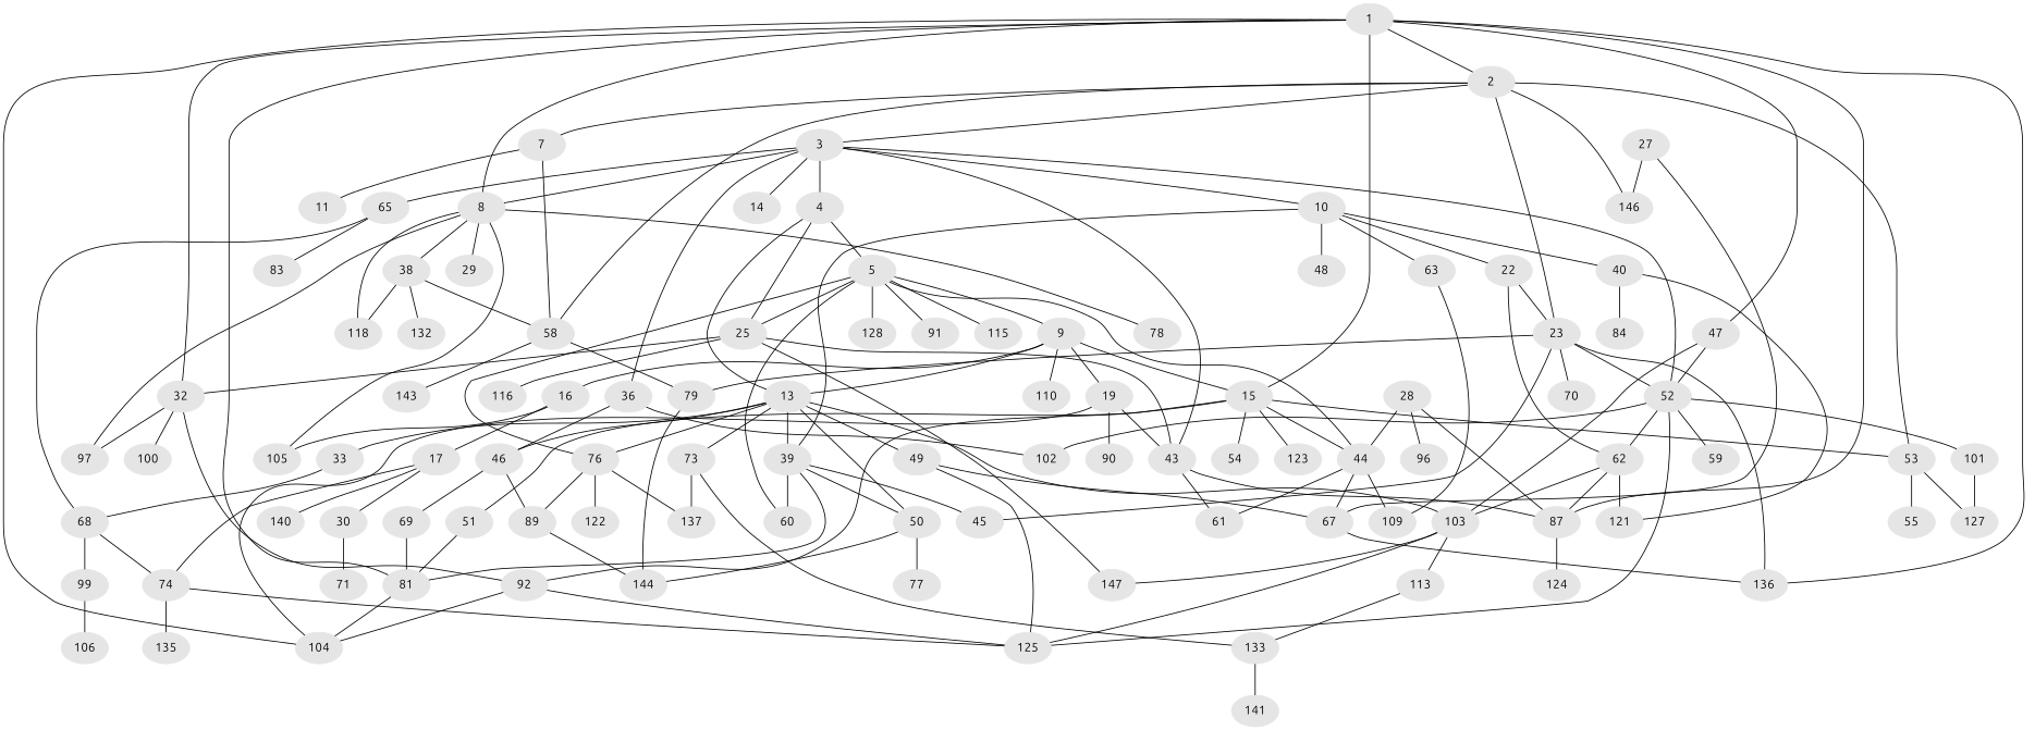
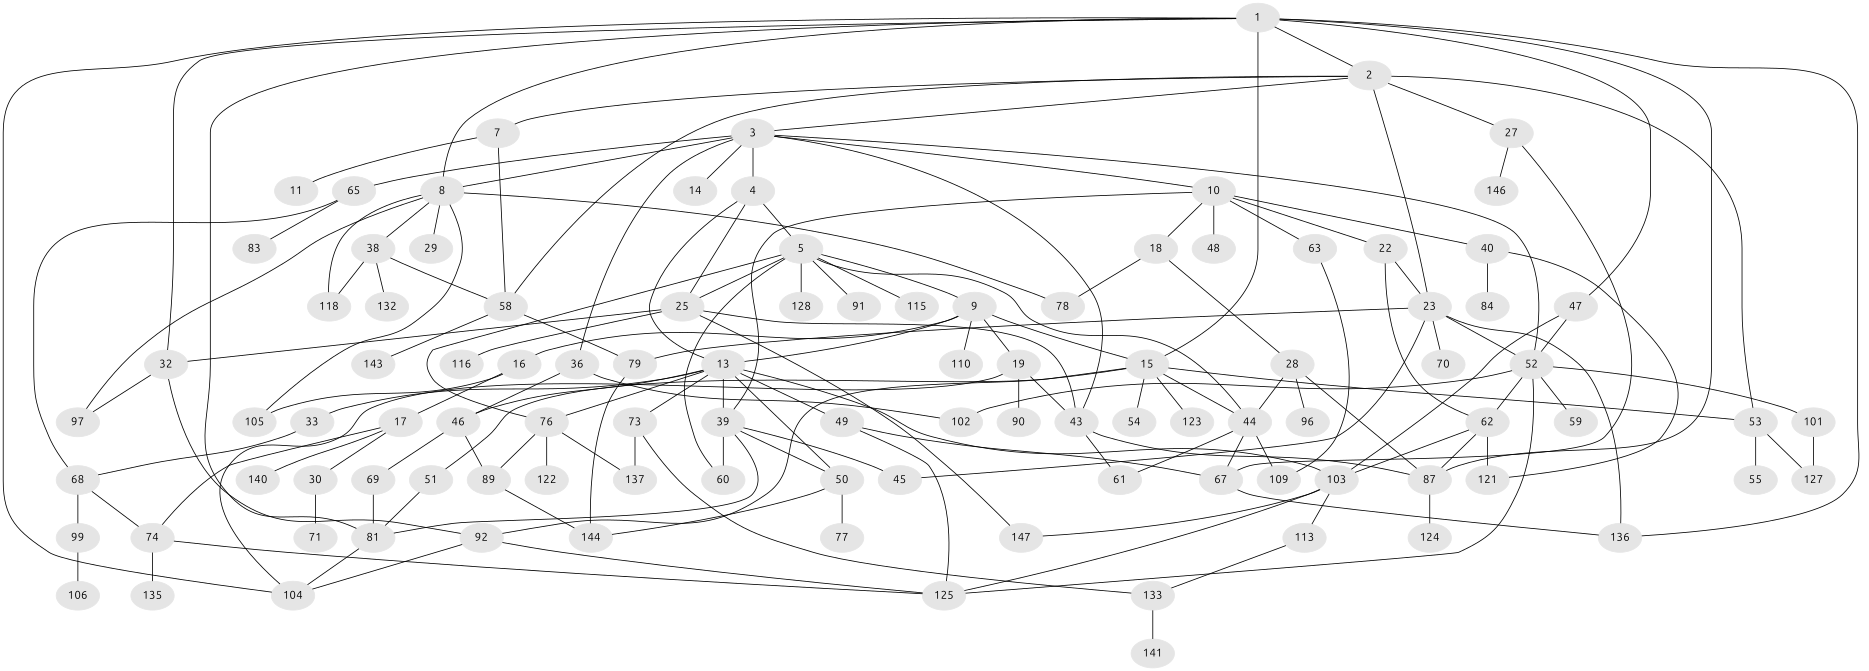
  graph {
    fontname=Ubuntu
    node [color=gray90 fontname=Ubuntu style=filled]
    edge [fontname=Ubuntu]
    1 [super="+86"]
    2 [super="+88"]
    8 [super="+20"]
    15 [super="+41"]
    32 [super="+56"]
    47 [super="+142"]
    81 [super="+130"]
    87 [super="+117"]
    104
    136
    3 [super="+6"]
    7
    23 [super="+57"]
    27
    53 [super="+72"]
    58 [super="+131"]
    29
    38 [super="+42"]
    78
    97 [super="+114"]
    105
    118
    44 [super="+75"]
    51
    54
    92 [super="+139"]
    123
-   100
    52 [super="+119"]
    103 [super="+112"]
    124
    4 [super="+31"]
    10 [super="+12"]
    14
    36
    43 [super="+93"]
    65
    11
    45 [super="+120"]
    70
    79
    67 [super="+82"]
    146
    55
    127
    143
    5 [super="+35"]
    13 [super="+24"]
    25 [super="+107"]
+   18
    22
    39 [super="+64"]
    40 [super="+138"]
    48
    63 [super="+98"]
    46 [super="+66"]
    102 [super="+145"]
    61
    62 [super="+94"]
    125
    59
    101
    68 [super="+85"]
    n64 [label=83 super="+83"]
    9 [super="+34"]
    60
    76 [super="+95"]
    91
    115
    128
    33
    49 [super="+111"]
    50
    73
    116
    147
    16 [super="+21"]
    19 [super="+26"]
    110
    109
    89
    137
    122
    132
    17 [super="+37"]
    90 [super="+129"]
    28
    84
    121 [super="+126"]
    69
    77
    144
    133
    113
    30
    74 [super="+134"]
    140
    71
    135
    96
    99 [super="+108"]
    106
    141
    1 -- 2
    1 -- 8
    1 -- 15
    1 -- 32
    1 -- 47
    1 -- 81
    1 -- 87
    1 -- 104
    1 -- 136
    2 -- 3
    2 -- 7
    2 -- 23
-   2 -- 146
+   2 -- 27
    2 -- 53
    2 -- 58
    8 -- 29
    8 -- 38
    8 -- 78
    8 -- 97
    8 -- 105
    8 -- 118
    15 -- 53
    15 -- 44
    15 -- 51
    15 -- 54
    15 -- 92
    15 -- 123
    32 -- 97
    32 -- 92
-   32 -- 100
    47 -- 52
    47 -- 103
    81 -- 104
    87 -- 124
    3 -- 8
    3 -- 52
    3 -- 4 [weight=2]
    3 -- 10
    3 -- 14
    3 -- 36
    3 -- 43
    3 -- 65
    7 -- 58
    7 -- 11
    23 -- 136
    23 -- 52
    23 -- 45
    23 -- 70
    23 -- 79
    27 -- 67
    27 -- 146
    53 -- 55
    53 -- 127
    58 -- 79
    58 -- 143
    38 -- 58
    38 -- 118
    38 -- 132
    44 -- 67
    44 -- 61
    44 -- 109
    51 -- 81
    92 -- 104
    92 -- 125
    52 -- 102 [weight=2]
    52 -- 62
    52 -- 125
    52 -- 59
    52 -- 101
    103 -- 125
    103 -- 147
    103 -- 113
    4 -- 5
    4 -- 13
    4 -- 25
+   10 -- 18
    10 -- 22
    10 -- 39
    10 -- 40
    10 -- 48
    10 -- 63
    36 -- 46
    36 -- 102
    43 -- 87
    43 -- 61
    65 -- 68
    65 -- n64
    79 -- 144
    67 -- 136
    5 -- 44
    5 -- 25
    5 -- 9
    5 -- 60
    5 -- 76
    5 -- 91
    5 -- 115
    5 -- 128
    13 -- 103
    13 -- 39
    13 -- 46
    13 -- 76
    13 -- 33
    13 -- 49
    13 -- 50
    13 -- 73
    25 -- 32
    25 -- 43
    25 -- 116
    25 -- 147
+   18 -- 78
+   18 -- 28
    22 -- 23
    22 -- 62
    39 -- 81
    39 -- 45
    39 -- 60
    39 -- 50
    40 -- 84
    40 -- 121
    63 -- 109
    46 -- 89
    46 -- 69
    62 -- 87
    62 -- 103
    62 -- 121
    101 -- 127
    68 -- 74
    68 -- 99
    9 -- 15
    9 -- 13
    9 -- 16
    9 -- 19
    9 -- 110
    76 -- 89
    76 -- 137
    76 -- 122
    33 -- 68
    49 -- 67
    49 -- 125
    50 -- 77
    50 -- 144
    73 -- 137
    73 -- 133
    16 -- 105
    16 -- 17 [weight=2]
    19 -- 104
    19 -- 43
    19 -- 90
    89 -- 144
    17 -- 30
    17 -- 74
    17 -- 140
    28 -- 87
    28 -- 44
    28 -- 96
    69 -- 81
    133 -- 141
    113 -- 133
    30 -- 71
    74 -- 125
    74 -- 135
    99 -- 106
  }
